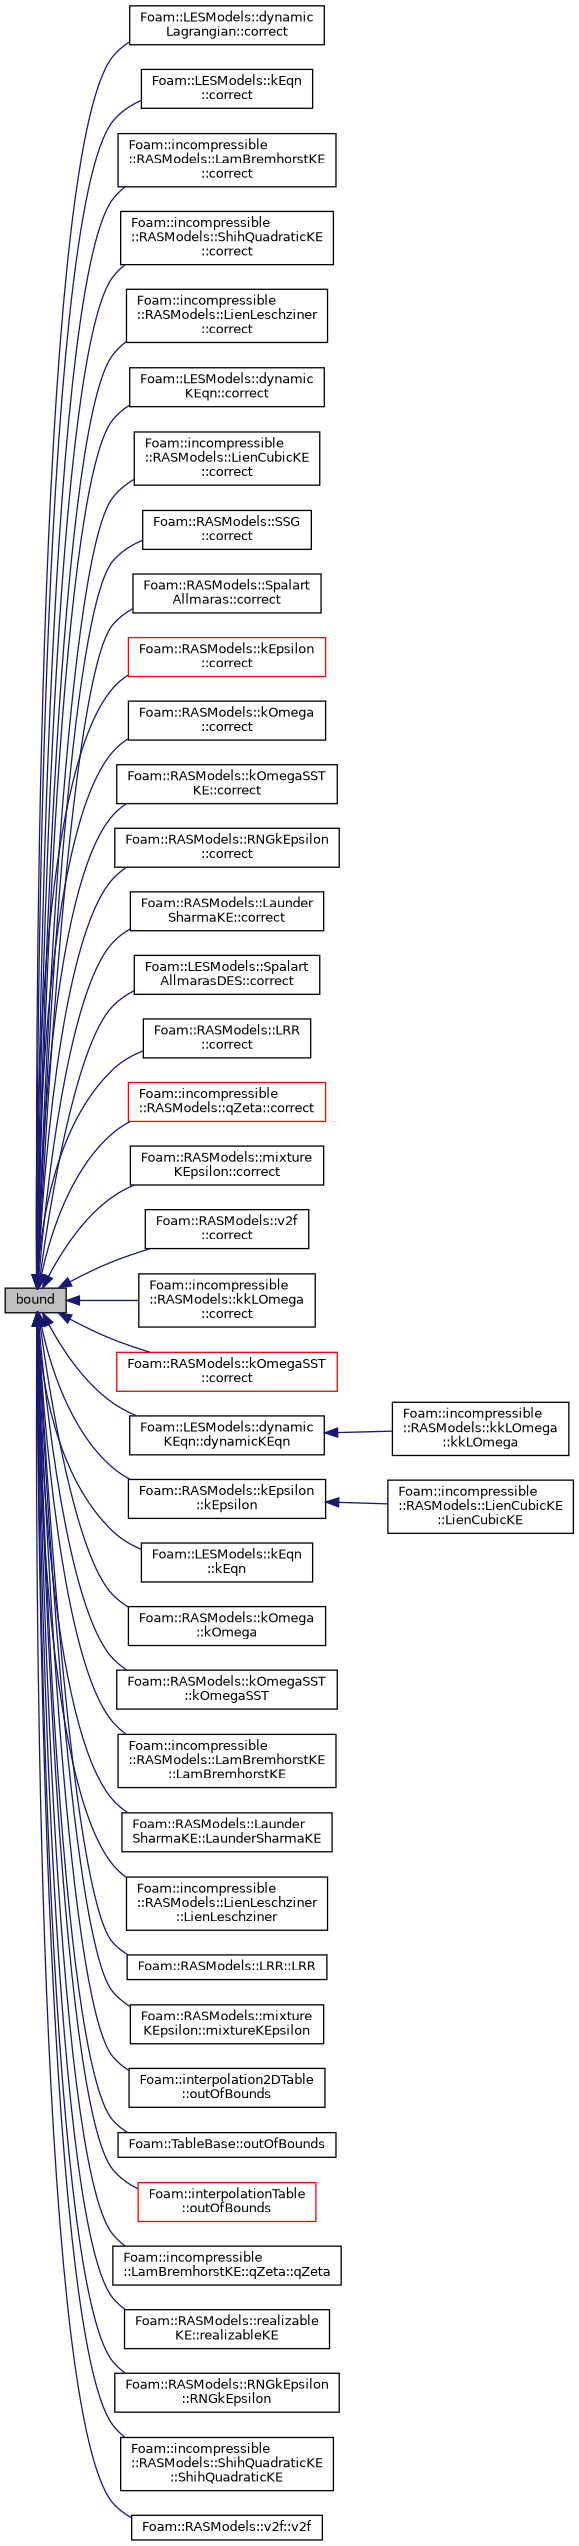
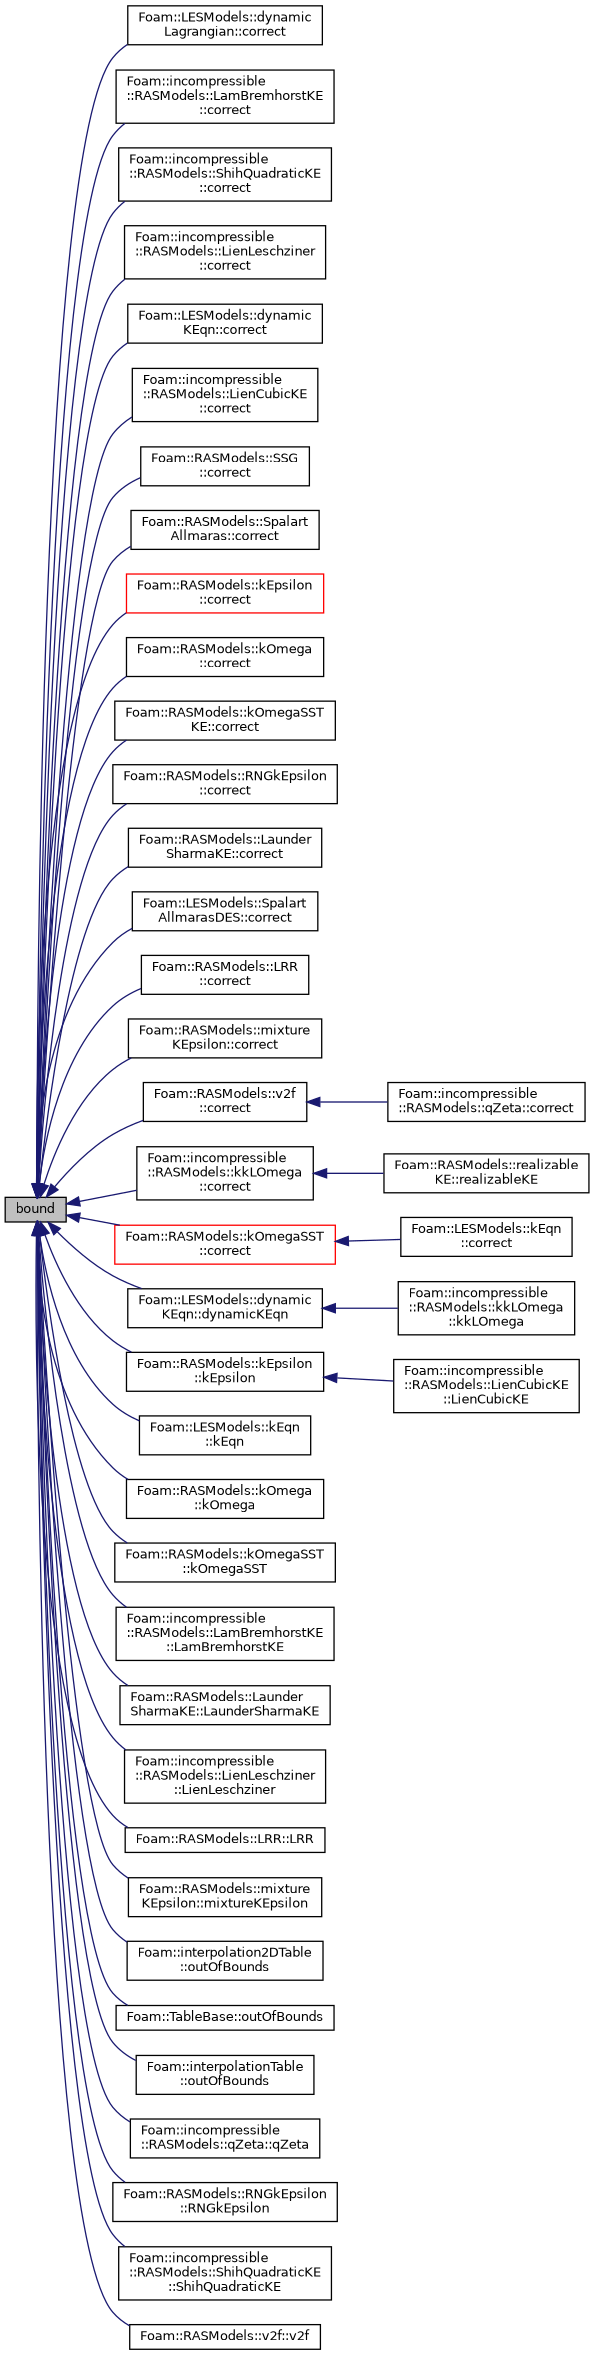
  digraph {
    rankdir=LR
    node [color=black fontname=Helvetica fontsize=10 shape=record]
    edge [color=midnightblue dir=back fontname=Helvetica fontsize=10 labelfontname=Helvetica labelfontsize=10 style=solid]
    n1 [fillcolor=grey75 fontcolor=black height=0.2 label=bound style=filled width=0.4]
    n2 [height=0.2 label="Foam::LESModels::dynamic\lLagrangian::correct" width=0.4]
    n3 [height=0.2 label="Foam::LESModels::kEqn\l::correct" width=0.4]
    n4 [height=0.2 label="Foam::incompressible\l::RASModels::LamBremhorstKE\l::correct" width=0.4]
    n5 [height=0.2 label="Foam::incompressible\l::RASModels::ShihQuadraticKE\l::correct" width=0.4]
    n6 [height=0.2 label="Foam::incompressible\l::RASModels::LienLeschziner\l::correct" width=0.4]
    n7 [height=0.2 label="Foam::LESModels::dynamic\lKEqn::correct" width=0.4]
    n8 [height=0.2 label="Foam::incompressible\l::RASModels::LienCubicKE\l::correct" width=0.4]
    n9 [height=0.2 label="Foam::RASModels::SSG\l::correct" width=0.4]
    n10 [height=0.2 label="Foam::RASModels::Spalart\lAllmaras::correct" width=0.4]
    n11 [color=red height=0.2 label="Foam::RASModels::kEpsilon\l::correct" width=0.4]
    n12 [height=0.2 label="Foam::RASModels::kOmega\l::correct" width=0.4]
    n13 [height=0.2 label="Foam::RASModels::kOmegaSST\lKE::correct" width=0.4]
    n14 [height=0.2 label="Foam::RASModels::RNGkEpsilon\l::correct" width=0.4]
    n15 [height=0.2 label="Foam::RASModels::Launder\lSharmaKE::correct" width=0.4]
    n16 [height=0.2 label="Foam::LESModels::Spalart\lAllmarasDES::correct" width=0.4]
    n17 [height=0.2 label="Foam::RASModels::LRR\l::correct" width=0.4]
-   n18 [color=red height=0.2 label="Foam::incompressible\l::RASModels::qZeta::correct" width=0.4]
+   n18 [height=0.2 label="Foam::incompressible\l::RASModels::qZeta::correct" width=0.4]
    n19 [height=0.2 label="Foam::RASModels::mixture\lKEpsilon::correct" width=0.4]
    n20 [height=0.2 label="Foam::RASModels::v2f\l::correct" width=0.4]
    n21 [height=0.2 label="Foam::incompressible\l::RASModels::kkLOmega\l::correct" width=0.4]
    n22 [color=red height=0.2 label="Foam::RASModels::kOmegaSST\l::correct" width=0.4]
    n23 [height=0.2 label="Foam::LESModels::dynamic\lKEqn::dynamicKEqn" width=0.4]
    n24 [height=0.2 label="Foam::RASModels::kEpsilon\l::kEpsilon" width=0.4]
    n25 [height=0.2 label="Foam::LESModels::kEqn\l::kEqn" width=0.4]
    n26 [height=0.2 label="Foam::RASModels::kOmega\l::kOmega" width=0.4]
    n27 [height=0.2 label="Foam::RASModels::kOmegaSST\l::kOmegaSST" width=0.4]
    n28 [height=0.2 label="Foam::incompressible\l::RASModels::LamBremhorstKE\l::LamBremhorstKE" width=0.4]
    n29 [height=0.2 label="Foam::RASModels::Launder\lSharmaKE::LaunderSharmaKE" width=0.4]
    n30 [height=0.2 label="Foam::incompressible\l::RASModels::LienLeschziner\l::LienLeschziner" width=0.4]
    n31 [height=0.2 label="Foam::RASModels::LRR::LRR" width=0.4]
    n32 [height=0.2 label="Foam::RASModels::mixture\lKEpsilon::mixtureKEpsilon" width=0.4]
    n33 [height=0.2 label="Foam::interpolation2DTable\l::outOfBounds" width=0.4]
    n34 [height=0.2 label="Foam::TableBase::outOfBounds" width=0.4]
-   n35 [color=red height=0.2 label="Foam::interpolationTable\l::outOfBounds" width=0.4]
-   n36 [height=0.2 label="Foam::incompressible\l::LamBremhorstKE::qZeta::qZeta" width=0.4]
+   n35 [height=0.2 label="Foam::interpolationTable\l::outOfBounds" width=0.4]
+   n36 [height=0.2 label="Foam::incompressible\l::RASModels::qZeta::qZeta" width=0.4]
    n37 [height=0.2 label="Foam::RASModels::realizable\lKE::realizableKE" width=0.4]
    n38 [height=0.2 label="Foam::RASModels::RNGkEpsilon\l::RNGkEpsilon" width=0.4]
    n39 [height=0.2 label="Foam::incompressible\l::RASModels::ShihQuadraticKE\l::ShihQuadraticKE" width=0.4]
    n40 [height=0.2 label="Foam::RASModels::v2f::v2f" width=0.4]
    n41 [height=0.2 label="Foam::incompressible\l::RASModels::kkLOmega\l::kkLOmega" width=0.4]
    n42 [height=0.2 label="Foam::incompressible\l::RASModels::LienCubicKE\l::LienCubicKE" width=0.4]
    n1 -> n2
-   n1 -> n3
+   n22 -> n3
    n1 -> n4
    n1 -> n5
    n1 -> n6
    n1 -> n7
    n1 -> n8
    n1 -> n9
    n1 -> n10
    n1 -> n11
    n1 -> n12
    n1 -> n13
    n1 -> n14
    n1 -> n15
    n1 -> n16
    n1 -> n17
-   n1 -> n18
+   n20 -> n18
    n1 -> n19
    n1 -> n20
    n1 -> n21
    n1 -> n22
    n1 -> n23
    n1 -> n24
    n1 -> n25
    n1 -> n26
    n1 -> n27
    n1 -> n28
    n1 -> n29
    n1 -> n30
    n1 -> n31
    n1 -> n32
    n1 -> n33
    n1 -> n34
    n1 -> n35
    n1 -> n36
-   n1 -> n37
+   n21 -> n37
    n1 -> n38
    n1 -> n39
    n1 -> n40
    n23 -> n41
    n24 -> n42
  }
